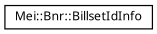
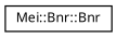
  digraph {
    rankdir=TB
    fontname="Noto Sans"
-   n1 [color=black fillcolor=white fontname="Noto Sans" fontsize=10 height=0.2 label="Mei::Bnr::BillsetIdInfo" shape=record style=filled width=0.4]
+   n1 [color=black fillcolor=white fontname="Noto Sans" fontsize=10 height=0.2 label="Mei::Bnr::Bnr" shape=record style=filled width=0.4]
  }
